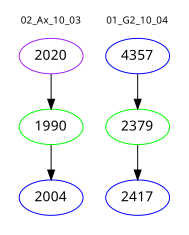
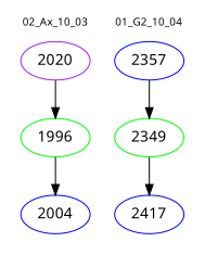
  digraph {
    fontname="Noto Sans"
    node [color=blue fontname="Noto Sans"]
    edge [color=black fontname="Noto Sans"]
    n1 [color=purple label=2020]
-   n2 [color=green label=1990]
+   n2 [color=green label=1996]
    n3 [label=2004]
-   n4 [label=4357]
-   n5 [color=green label=2379]
+   n4 [label=2357]
+   n5 [color=green label=2349]
    n6 [label=2417]
    subgraph cluster_1 {
      color=white
      fontsize=10
      label="02_Ax_10_03"
      n1
      n2
      n3
    }
    subgraph cluster_2 {
      color=white
      fontsize=10
      label="01_G2_10_04"
      n4
      n5
      n6
    }
    n1 -> n2
    n2 -> n3
    n4 -> n5
    n5 -> n6
  }
